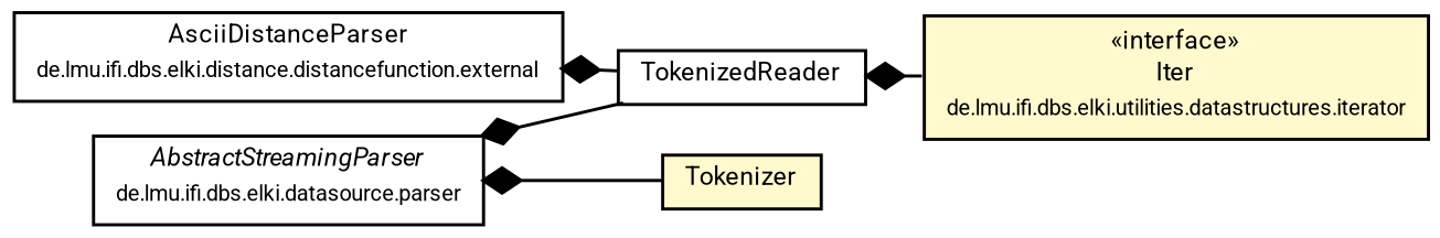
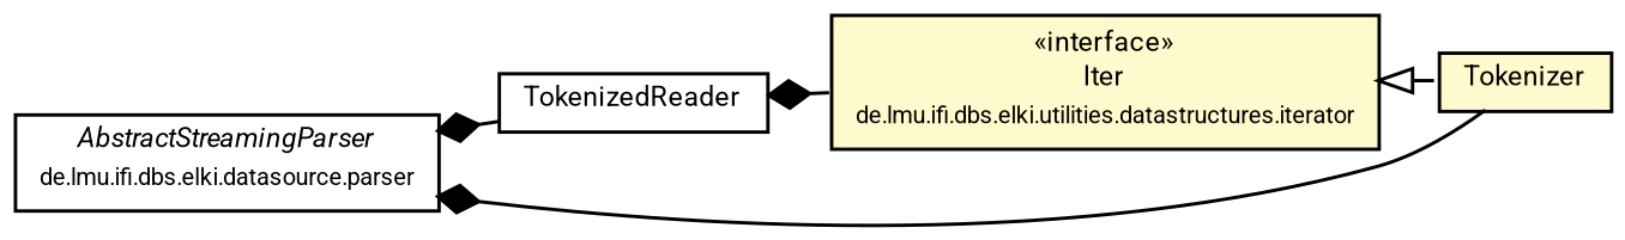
  digraph {
    nodesep=0.15
    rankdir=LR
    ranksep=0.25
    node [fontcolor=black fontname=Roboto fontsize=8 margin=0 shape=plaintext]
    edge [arrowhead=none arrowtail=diamond color=black dir=back fontname=Roboto fontsize=7 labelfontname=Roboto labelfontsize=7 weight=6]
    n1 [height=0 label=<<table title="de.lmu.ifi.dbs.elki.utilities.io.TokenizedReader" border="0" cellborder="1" cellspacing="0" cellpadding="2" href="TokenizedReader.html" target="_parent"> 		<tr><td><table border="0" cellspacing="0" cellpadding="1"> 		<tr><td align="center" balign="center"> <font face="Roboto">TokenizedReader</font> </td></tr> 		</table></td></tr> 		</table>> width=0]
    n2 [height=0 label=<<table title="de.lmu.ifi.dbs.elki.utilities.datastructures.iterator.Iter" border="0" cellborder="1" cellspacing="0" cellpadding="2" bgcolor="LemonChiffon" href="../datastructures/iterator/Iter.html" target="_parent"> 		<tr><td><table border="0" cellspacing="0" cellpadding="1"> 		<tr><td align="center" balign="center"> &#171;interface&#187; </td></tr> 		<tr><td align="center" balign="center"> <font face="Roboto">Iter</font> </td></tr> 		<tr><td align="center" balign="center"> <font face="Roboto" point-size="7.0">de.lmu.ifi.dbs.elki.utilities.datastructures.iterator</font> </td></tr> 		</table></td></tr> 		</table>> width=0]
    n3 [height=0 label=<<table title="de.lmu.ifi.dbs.elki.utilities.io.Tokenizer" border="0" cellborder="1" cellspacing="0" cellpadding="2" bgcolor="lemonChiffon" href="Tokenizer.html" target="_parent"> 		<tr><td><table border="0" cellspacing="0" cellpadding="1"> 		<tr><td align="center" balign="center"> <font face="Roboto">Tokenizer</font> </td></tr> 		</table></td></tr> 		</table>> width=0]
    n4 [height=0 label=<<table title="de.lmu.ifi.dbs.elki.datasource.parser.AbstractStreamingParser" border="0" cellborder="1" cellspacing="0" cellpadding="2" href="../../datasource/parser/AbstractStreamingParser.html" target="_parent"> 		<tr><td><table border="0" cellspacing="0" cellpadding="1"> 		<tr><td align="center" balign="center"> <font face="Roboto"><i>AbstractStreamingParser</i></font> </td></tr> 		<tr><td align="center" balign="center"> <font face="Roboto" point-size="7.0">de.lmu.ifi.dbs.elki.datasource.parser</font> </td></tr> 		</table></td></tr> 		</table>> width=0]
-   n5 [height=0 label=<<table title="de.lmu.ifi.dbs.elki.distance.distancefunction.external.AsciiDistanceParser" border="0" cellborder="1" cellspacing="0" cellpadding="2" href="../../distance/distancefunction/external/AsciiDistanceParser.html" target="_parent"> 		<tr><td><table border="0" cellspacing="0" cellpadding="1"> 		<tr><td align="center" balign="center"> <font face="Roboto">AsciiDistanceParser</font> </td></tr> 		<tr><td align="center" balign="center"> <font face="Roboto" point-size="7.0">de.lmu.ifi.dbs.elki.distance.distancefunction.external</font> </td></tr> 		</table></td></tr> 		</table>> width=0]
    n1 -> n2
+   n2 -> n3 [arrowtail=empty style=dashed weight=9 arrowhead=""]
    n4 -> n1
    n4 -> n3
-   n5 -> n1
  }
